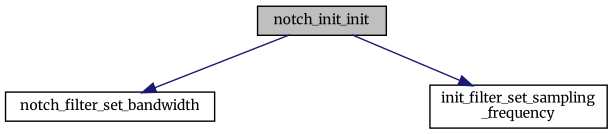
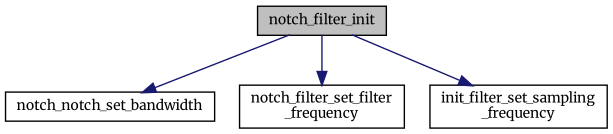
  digraph {
    fontname=Merriweather
    rankdir=TB
    node [color=black fillcolor=white fontname=Merriweather fontsize=10 shape=record style=filled]
    edge [color=midnightblue fontname=Merriweather fontsize=10 labelfontname=FreeSans labelfontsize=10 style=solid]
-   n1 [fillcolor=grey75 fontcolor=black height=0.2 label=notch_init_init width=0.4]
-   n2 [height=0.2 label=notch_filter_set_bandwidth width=0.4]
+   n1 [fillcolor=grey75 fontcolor=black height=0.2 label=notch_filter_init width=0.4]
+   n2 [height=0.2 label=notch_notch_set_bandwidth width=0.4]
+   n3 [height=0.2 label="notch_filter_set_filter\l_frequency" width=0.4]
    n4 [height=0.2 label="init_filter_set_sampling\l_frequency" width=0.4]
    n1 -> n2
+   n1 -> n3
    n1 -> n4
  }
